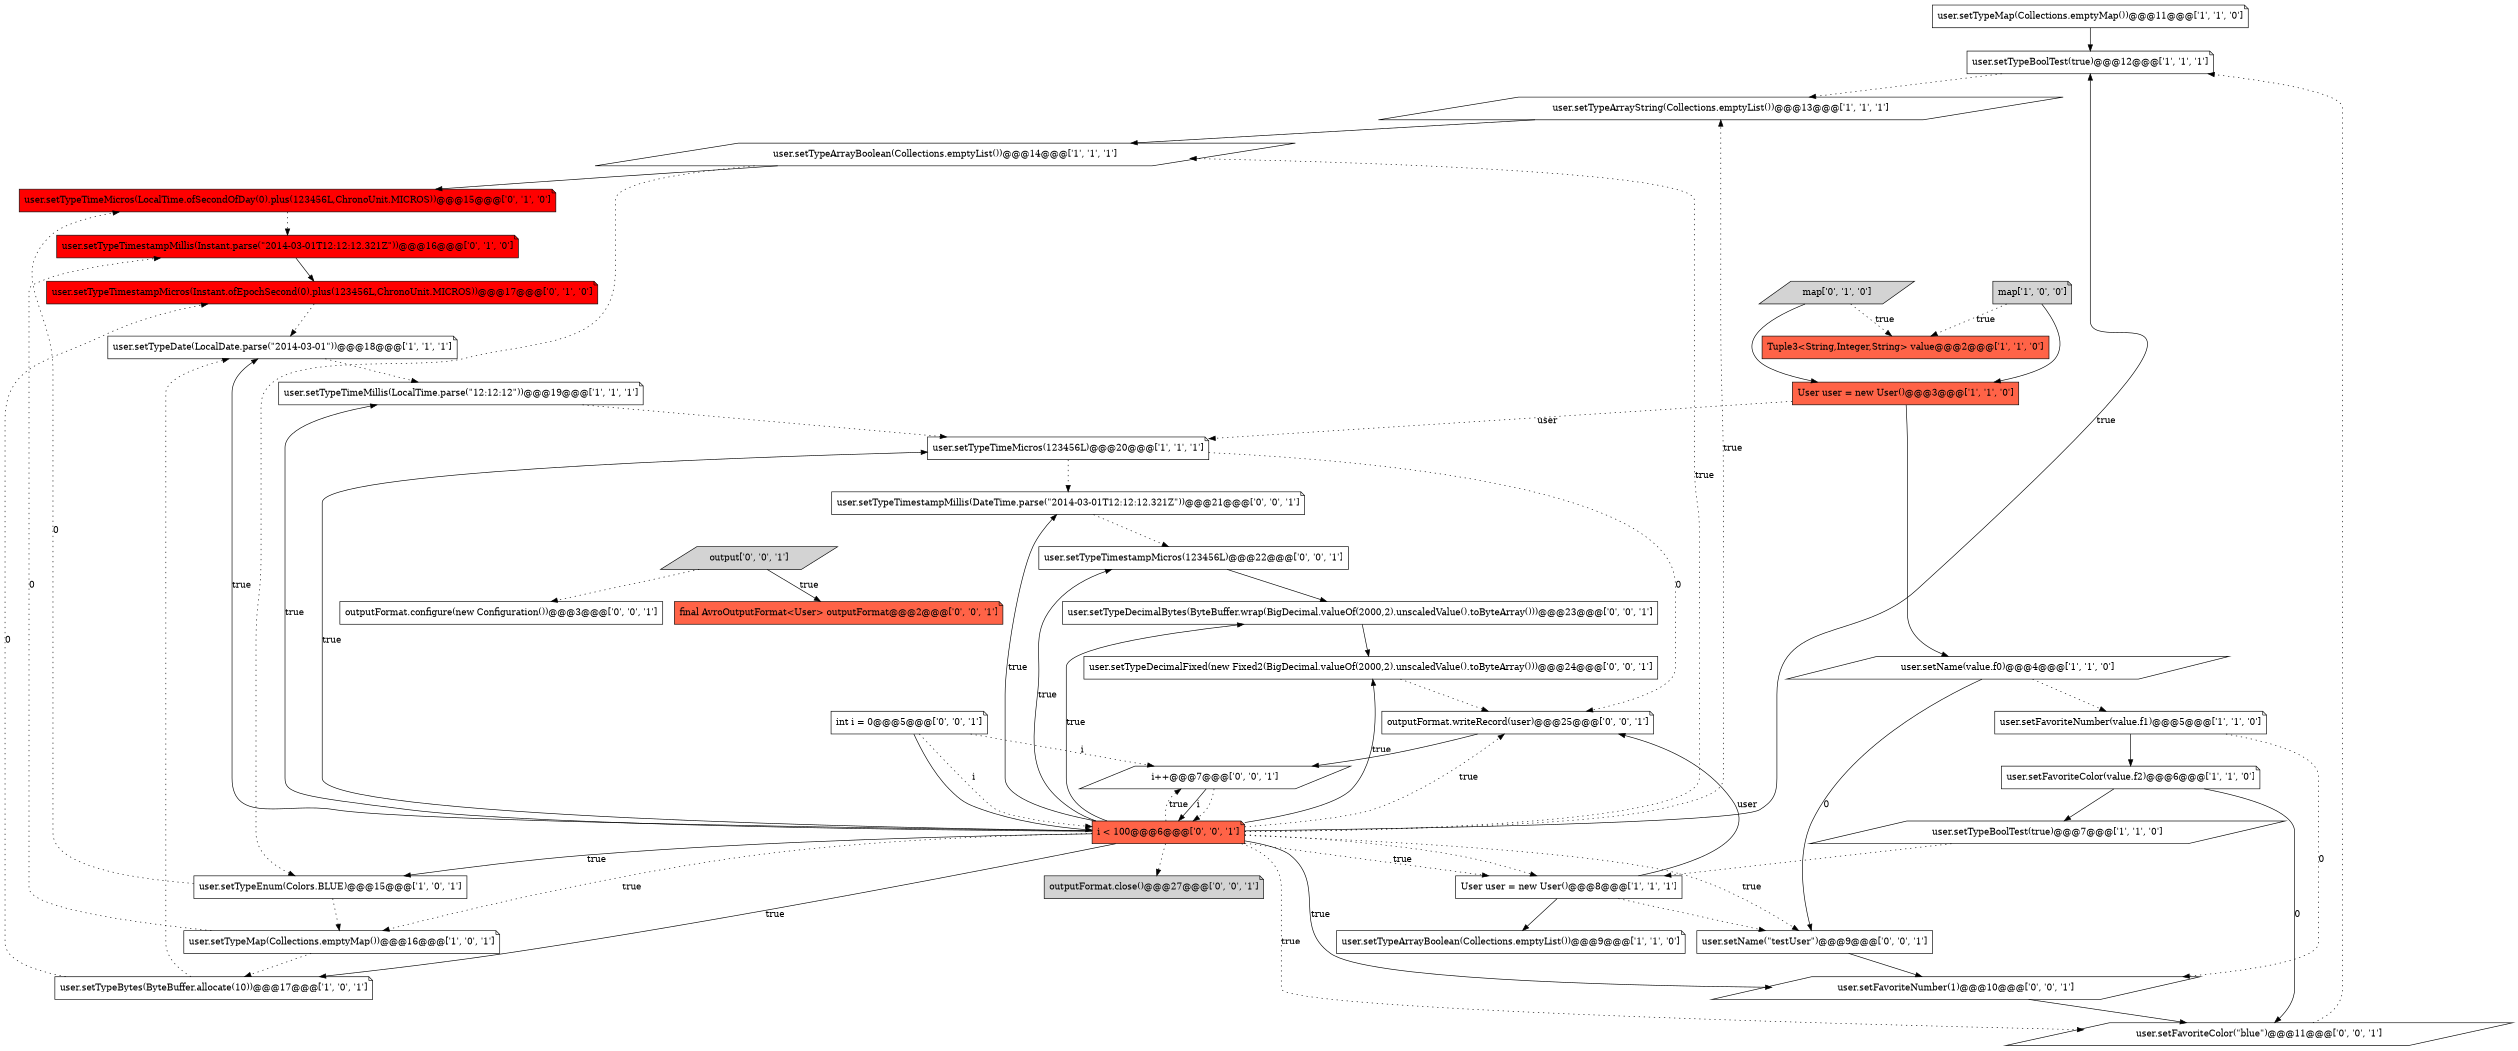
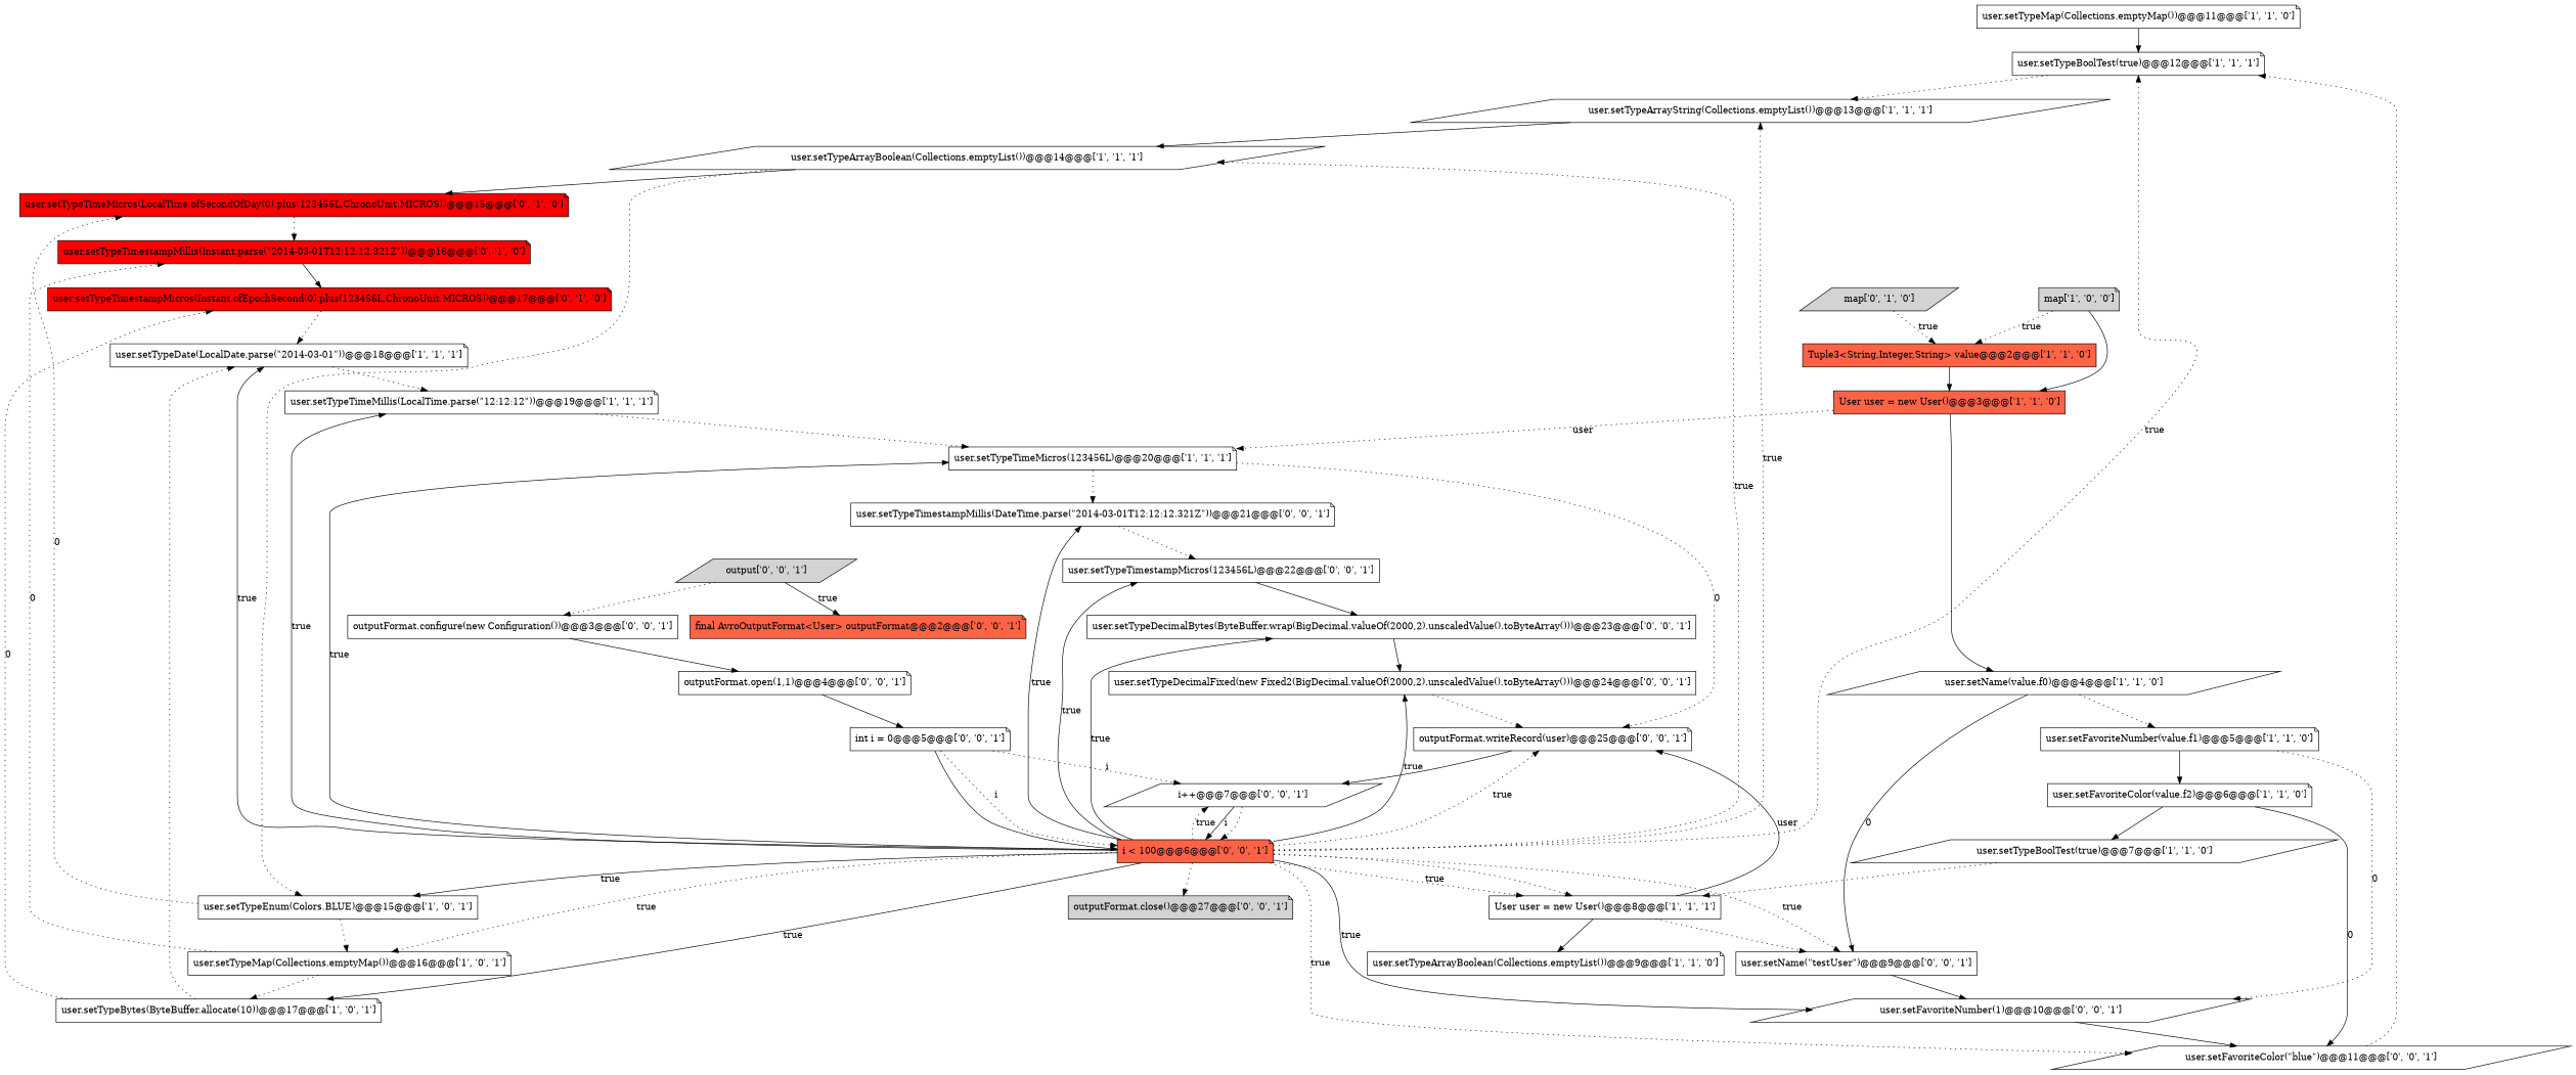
  digraph {
    node [fillcolor=white shape=note style=filled]
    edge [style=dotted]
    n1 [label="user.setTypeMap(Collections.emptyMap())@@@11@@@['1', '1', '0']"]
    n2 [label="user.setTypeBoolTest(true)@@@12@@@['1', '1', '1']"]
    n3 [label="user.setTypeArrayString(Collections.emptyList())@@@13@@@['1', '1', '1']" shape=parallelogram]
    n4 [fillcolor=red label="user.setTypeTimeMicros(LocalTime.ofSecondOfDay(0).plus(123456L,ChronoUnit.MICROS))@@@15@@@['0', '1', '0']"]
    n5 [fillcolor=red label="user.setTypeTimestampMillis(Instant.parse(\"2014-03-01T12:12:12.321Z\"))@@@16@@@['0', '1', '0']"]
    n6 [fillcolor=red label="user.setTypeTimestampMicros(Instant.ofEpochSecond(0).plus(123456L,ChronoUnit.MICROS))@@@17@@@['0', '1', '0']"]
    n7 [label="user.setFavoriteColor(\"blue\")@@@11@@@['0', '0', '1']" shape=parallelogram]
    n8 [fillcolor=tomato label="i < 100@@@6@@@['0', '0', '1']"]
    n9 [label="user.setTypeTimeMillis(LocalTime.parse(\"12:12:12\"))@@@19@@@['1', '1', '1']"]
    n10 [label="user.setTypeDecimalFixed(new Fixed2(BigDecimal.valueOf(2000,2).unscaledValue().toByteArray()))@@@24@@@['0', '0', '1']" shape=box]
    n11 [label="user.setName(\"testUser\")@@@9@@@['0', '0', '1']" shape=box]
    n12 [label="user.setTypeDate(LocalDate.parse(\"2014-03-01\"))@@@18@@@['1', '1', '1']"]
    n13 [label="user.setTypeEnum(Colors.BLUE)@@@15@@@['1', '0', '1']" shape=box]
    n14 [label="user.setTypeBytes(ByteBuffer.allocate(10))@@@17@@@['1', '0', '1']"]
    n15 [label="user.setTypeTimestampMicros(123456L)@@@22@@@['0', '0', '1']" shape=box]
    n16 [fillcolor=lightgray label="outputFormat.close()@@@27@@@['0', '0', '1']"]
    n17 [label="user.setTypeTimestampMillis(DateTime.parse(\"2014-03-01T12:12:12.321Z\"))@@@21@@@['0', '0', '1']"]
    n18 [label="i++@@@7@@@['0', '0', '1']" shape=parallelogram]
    n19 [label="outputFormat.writeRecord(user)@@@25@@@['0', '0', '1']"]
    n20 [label="user.setTypeArrayBoolean(Collections.emptyList())@@@14@@@['1', '1', '1']" shape=parallelogram]
    n21 [label="user.setTypeMap(Collections.emptyMap())@@@16@@@['1', '0', '1']"]
    n22 [label="user.setFavoriteNumber(1)@@@10@@@['0', '0', '1']" shape=parallelogram]
    n23 [label="user.setTypeDecimalBytes(ByteBuffer.wrap(BigDecimal.valueOf(2000,2).unscaledValue().toByteArray()))@@@23@@@['0', '0', '1']" shape=box]
    n24 [label="User user = new User()@@@8@@@['1', '1', '1']" shape=box]
    n25 [label="user.setTypeTimeMicros(123456L)@@@20@@@['1', '1', '1']"]
    n26 [label="user.setTypeArrayBoolean(Collections.emptyList())@@@9@@@['1', '1', '0']"]
+   n27 [label="outputFormat.open(1,1)@@@4@@@['0', '0', '1']"]
    n28 [label="int i = 0@@@5@@@['0', '0', '1']"]
    n29 [label="user.setName(value.f0)@@@4@@@['1', '1', '0']" shape=parallelogram]
    n30 [label="user.setFavoriteNumber(value.f1)@@@5@@@['1', '1', '0']"]
    n31 [label="user.setFavoriteColor(value.f2)@@@6@@@['1', '1', '0']"]
    n32 [fillcolor=lightgray label="map['0', '1', '0']" shape=parallelogram]
    n33 [fillcolor=tomato label="User user = new User()@@@3@@@['1', '1', '0']" shape=box]
    n34 [fillcolor=tomato label="Tuple3<String,Integer,String> value@@@2@@@['1', '1', '0']" shape=box]
    n35 [fillcolor=lightgray label="map['1', '0', '0']"]
    n36 [fillcolor=lightgray label="output['0', '0', '1']" shape=parallelogram]
    n37 [fillcolor=tomato label="final AvroOutputFormat<User> outputFormat@@@2@@@['0', '0', '1']"]
    n38 [label="outputFormat.configure(new Configuration())@@@3@@@['0', '0', '1']" shape=box]
    n39 [label="user.setTypeBoolTest(true)@@@7@@@['1', '1', '0']" shape=parallelogram]
    n1 -> n2 [style=solid]
    n2 -> n3
    n3 -> n20 [style=solid]
    n4 -> n5
    n5 -> n6 [style=solid]
    n6 -> n12
    n7 -> n2
-   n8 -> n2 [label=true style=solid]
+   n8 -> n2 [label=true]
    n8 -> n3 [label=true]
    n8 -> n7 [label=true]
    n8 -> n9 [label=true style=solid]
    n8 -> n10 [label=true style=solid]
    n8 -> n11 [label=true]
    n8 -> n12 [label=true style=solid]
    n8 -> n13 [label=true style=solid]
    n8 -> n14 [label=true style=solid]
    n8 -> n15 [label=true style=solid]
    n8 -> n16
    n8 -> n17 [label=true style=solid]
    n8 -> n18 [label=true]
    n8 -> n19 [label=true]
    n8 -> n20 [label=true]
    n8 -> n21 [label=true]
    n8 -> n22 [label=true style=solid]
    n8 -> n23 [label=true style=solid]
    n8 -> n24
    n8 -> n24 [label=true]
    n8 -> n25 [label=true style=solid]
    n9 -> n25
    n10 -> n19
    n11 -> n22 [style=solid]
    n12 -> n9
    n13 -> n4 [label=0]
    n13 -> n21
    n14 -> n6 [label=0]
    n14 -> n12
    n15 -> n23 [style=solid]
    n17 -> n15
    n18 -> n8
    n18 -> n8 [label=i style=solid]
    n19 -> n18 [style=solid]
    n20 -> n4 [style=solid]
    n20 -> n13
    n21 -> n5 [label=0]
    n21 -> n14
    n22 -> n7 [style=solid]
    n23 -> n10 [style=solid]
    n24 -> n11
    n24 -> n19 [label=user style=solid]
    n24 -> n26 [style=solid]
    n25 -> n17
    n25 -> n19 [label=0]
+   n27 -> n28 [style=solid]
    n28 -> n8 [label=i]
    n28 -> n8 [style=solid]
    n28 -> n18 [label=i]
    n29 -> n11 [label=0 style=solid]
    n29 -> n30
    n30 -> n22 [label=0]
    n30 -> n31 [style=solid]
    n31 -> n7 [label=0 style=solid]
    n31 -> n39 [style=solid]
-   n32 -> n33 [style=solid]
+   n34 -> n33 [style=solid]
    n32 -> n34 [label=true]
    n33 -> n25 [label=user]
    n33 -> n29 [style=solid]
    n35 -> n33 [style=solid]
    n35 -> n34 [label=true]
    n36 -> n37 [label=true style=solid]
    n36 -> n38
+   n38 -> n27 [style=solid]
    n39 -> n24
  }
